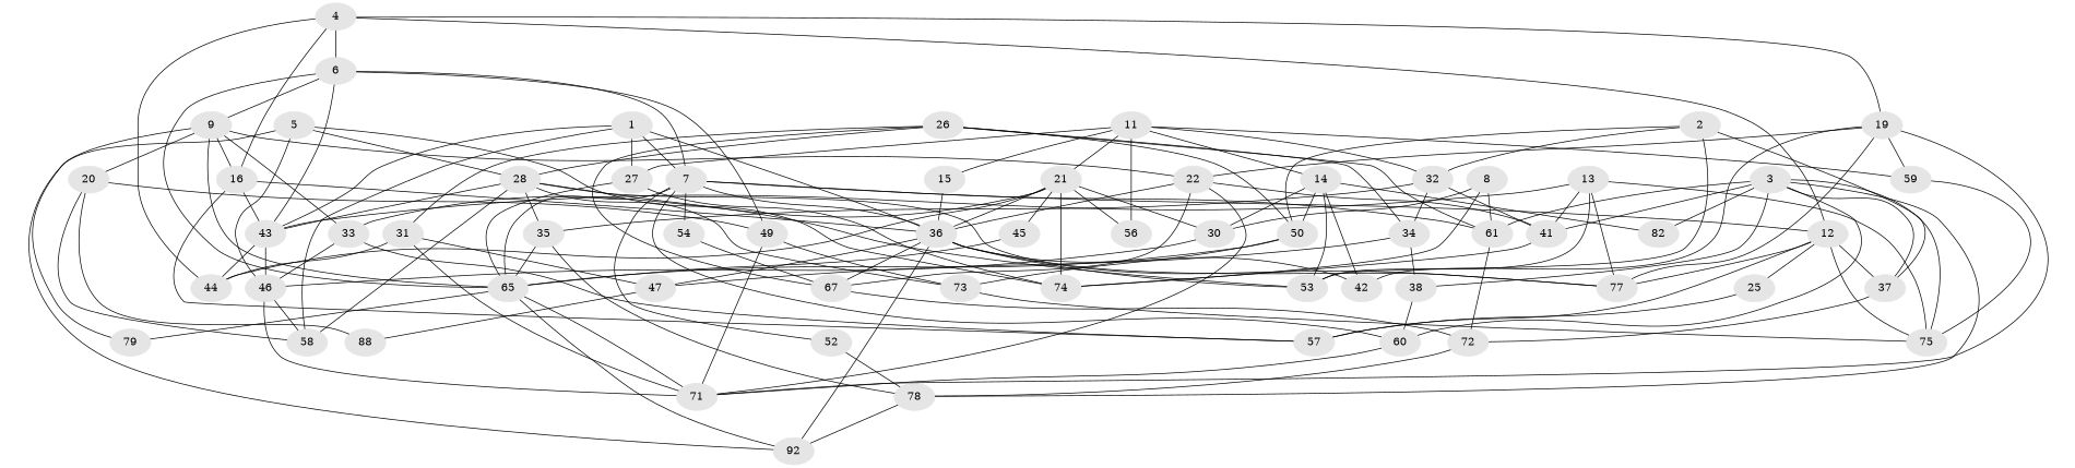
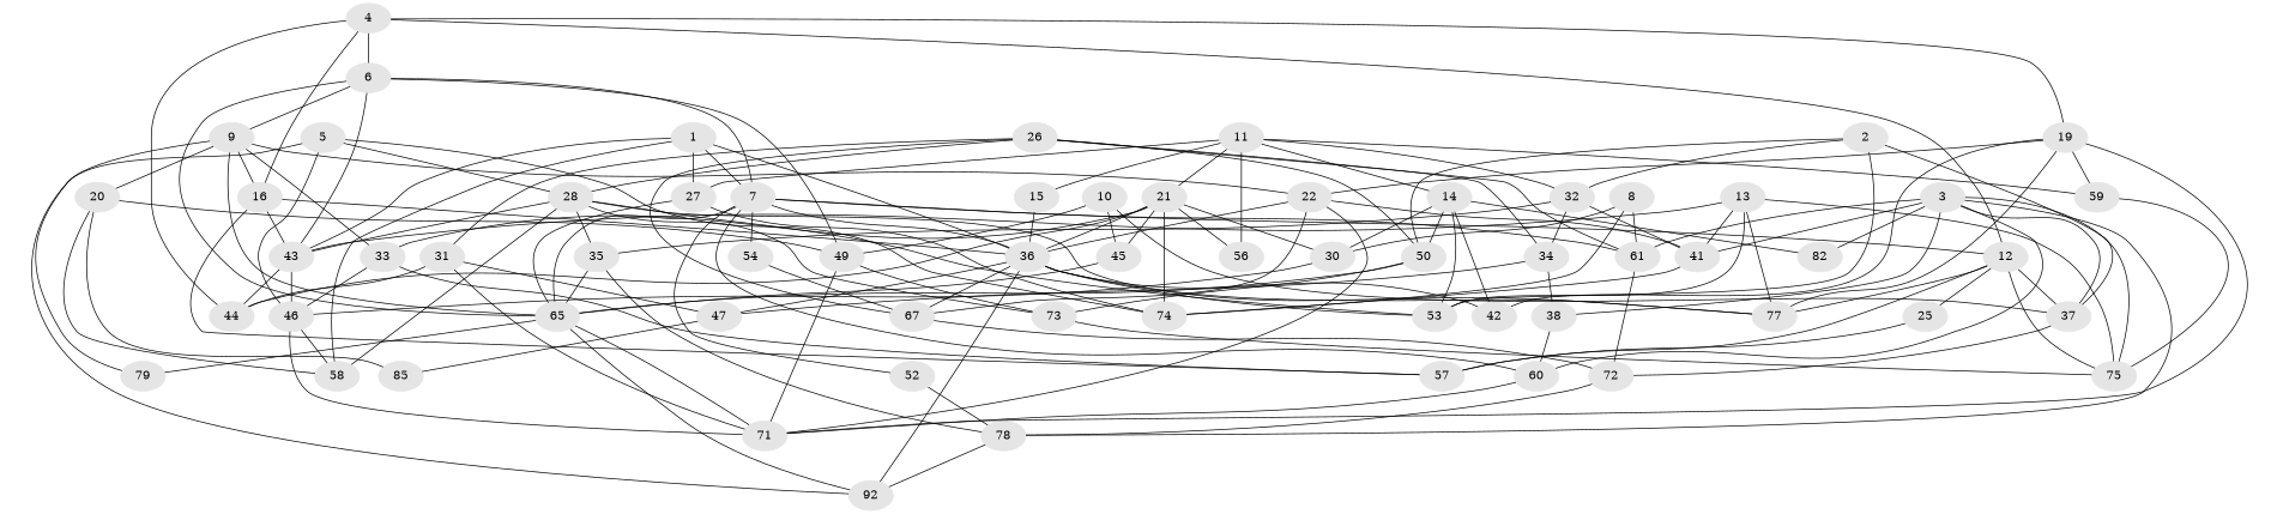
  graph {
    node [color=gray90 style=filled]
    1 [super="+85"]
    7 [super="+81"]
    27
    36 [super="+70"]
    43 [super="+84"]
    58
    60
    61 [super="+64"]
    12 [super="+48"]
    65 [super="+66"]
    52
    54
    74
    53 [super="+86"]
    92
    77
    42
    67
    47 [super="+87"]
    44
    46 [super="+76"]
    2 [super="+39"]
    32 [super="+96"]
    37 [super="+40"]
    50 [super="+63"]
    41 [super="+94"]
    34
    35
    72
    73
    3 [super="+18"]
    38
    75 [super="+80"]
    78 [super="+89"]
    82
    71 [super="+91"]
    6 [super="+17"]
    9 [super="+83"]
    49
    4
    16 [super="+95"]
    19 [super="+93"]
    25
    57
    22 [super="+68"]
    59
    5 [super="+62"]
    28 [super="+51"]
    20 [super="+29"]
    33
    79
    30 [super="+90"]
    8
-   88
+   88 [label=85]
+   10
    45
    11 [super="+23"]
    14
    15
    21 [super="+24"]
    56
    13
    26 [super="+55"]
    31
    1 -- 7
    1 -- 27
    1 -- 36
    1 -- 43
    1 -- 58
    7 -- 36
    7 -- 60
    7 -- 61
    7 -- 12
    7 -- 65
    7 -- 52
    7 -- 54
    27 -- 65
    27 -- 74
    36 -- 53
    36 -- 92
    36 -- 77
    36 -- 42 [weight=2]
    36 -- 67
    36 -- 47
    43 -- 44
    43 -- 46
    60 -- 71
    61 -- 72
    12 -- 77
    12 -- 37
    12 -- 75
    12 -- 25
    12 -- 57
    65 -- 92
    65 -- 71
    65 -- 79
    52 -- 78 [weight=2]
    54 -- 67
    67 -- 72
    47 -- 88
    46 -- 58
    46 -- 71
    2 -- 53
    2 -- 32
    2 -- 37 [weight=2]
    2 -- 50
    32 -- 41
    32 -- 34
    32 -- 35
    37 -- 72
    50 -- 65
    50 -- 73
    41 -- 74
    34 -- 47
    34 -- 38
    35 -- 65
    35 -- 78
    72 -- 78
    73 -- 75
    3 -- 60
    3 -- 61
    3 -- 37
    3 -- 41
    3 -- 38
    3 -- 75
    3 -- 78
    3 -- 82
    38 -- 60
    78 -- 92
    6 -- 7
    6 -- 43
    6 -- 65
    6 -- 9
    6 -- 49
    9 -- 65
    9 -- 16
    9 -- 22
    9 -- 20
    9 -- 33
    9 -- 79
    49 -- 73
    49 -- 71
    4 -- 12
    4 -- 44
    4 -- 6
    4 -- 16
    4 -- 19
    16 -- 36
    16 -- 43
    16 -- 57
    19 -- 77
    19 -- 42
    19 -- 71
    19 -- 22
    19 -- 59
    25 -- 57
    22 -- 36
    22 -- 67
    22 -- 41
    22 -- 71
    59 -- 75
    5 -- 74
    5 -- 92
    5 -- 46
    5 -- 28
    28 -- 43
    28 -- 58
    28 -- 53
    28 -- 77
    28 -- 35
    28 -- 73
    20 -- 58
    20 -- 49
    20 -- 88
    33 -- 46
    33 -- 57
    30 -- 46
    8 -- 61
    8 -- 74
    8 -- 30
+   10 -- 37
+   10 -- 49
+   10 -- 45
    45 -- 65
    11 -- 27
    11 -- 32
    11 -- 59
    11 -- 14
    11 -- 15
    11 -- 21
    11 -- 56
    14 -- 53
    14 -- 42
    14 -- 50
    14 -- 82
    14 -- 30
    15 -- 36
    21 -- 36
    21 -- 74
    21 -- 44
    21 -- 33
    21 -- 30
    21 -- 45
    21 -- 56
    13 -- 43
    13 -- 53
    13 -- 77
    13 -- 41
    13 -- 75
    26 -- 61
    26 -- 67
    26 -- 50
    26 -- 34
    26 -- 28
    26 -- 31
    31 -- 47
    31 -- 44
    31 -- 71
  }
